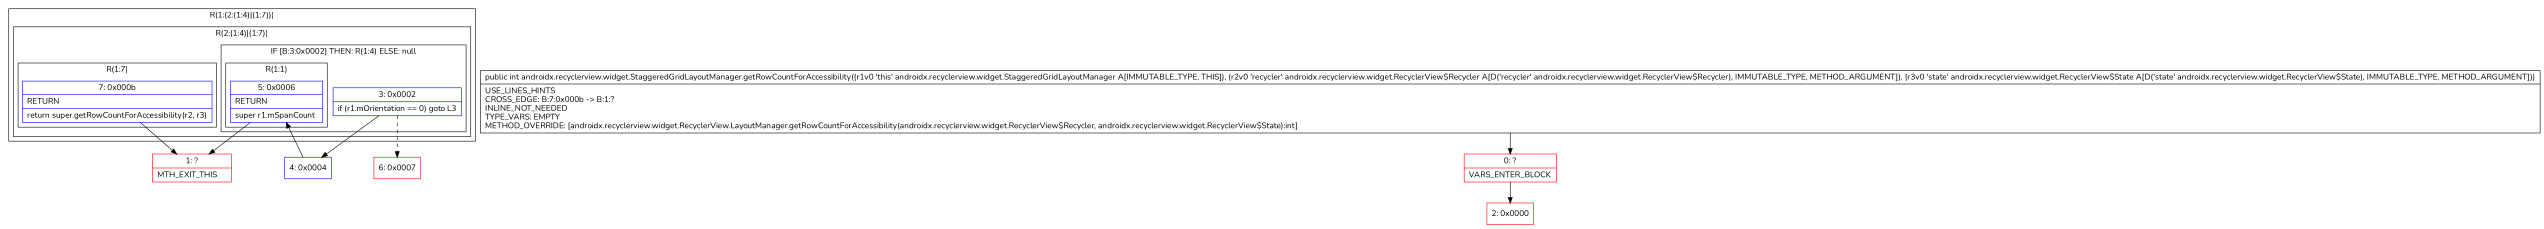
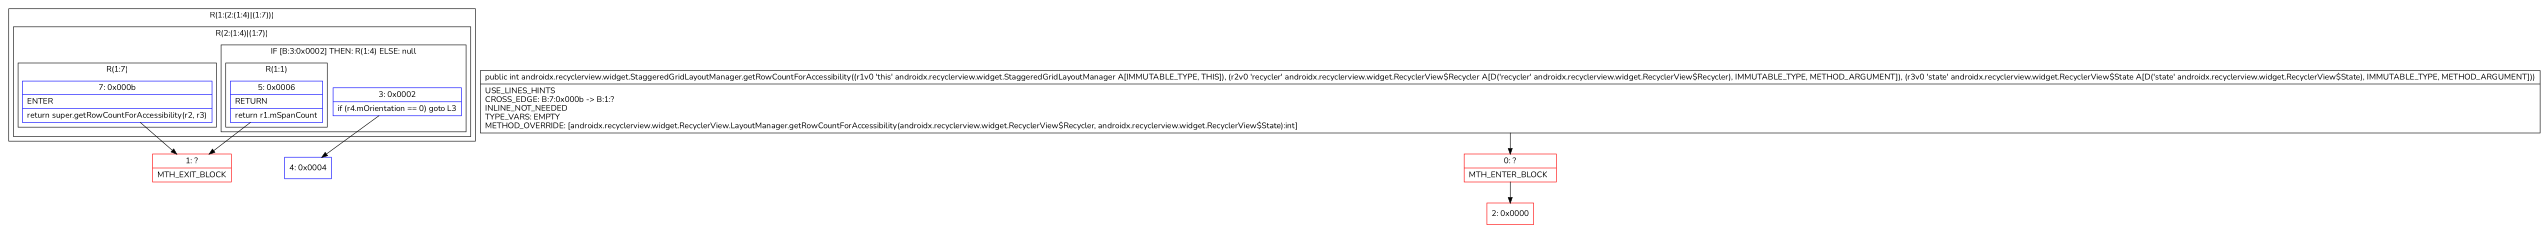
  digraph {
    fontname=Nunito
    node [color=blue fontname=Nunito shape=record]
    edge [fontname=Nunito]
-   n1 [label="{5\:\ 0x0006|RETURN\l|super r1.mSpanCount\l}"]
-   n2 [label="{3\:\ 0x0002|if (r1.mOrientation == 0) goto L3\l}"]
-   n3 [label="{7\:\ 0x000b|RETURN\l|return super.getRowCountForAccessibility(r2, r3)\l}"]
-   n4 [color=red label="{1\:\ ?|MTH_EXIT_THIS\l}"]
+   n1 [label="{5\:\ 0x0006|RETURN\l|return r1.mSpanCount\l}"]
+   n2 [label="{3\:\ 0x0002|if (r4.mOrientation == 0) goto L3\l}"]
+   n3 [label="{7\:\ 0x000b|ENTER\l|return super.getRowCountForAccessibility(r2, r3)\l}"]
+   n4 [color=red label="{1\:\ ?|MTH_EXIT_BLOCK\l}"]
    n5 [label="{4\:\ 0x0004}"]
-   n6 [color=red label="{6\:\ 0x0007}"]
-   n7 [color=red label="{0\:\ ?|VARS_ENTER_BLOCK\l}"]
+   n7 [color=red label="{0\:\ ?|MTH_ENTER_BLOCK\l}"]
    n8 [color=red label="{2\:\ 0x0000}"]
    n9 [label="{public int androidx.recyclerview.widget.StaggeredGridLayoutManager.getRowCountForAccessibility((r1v0 'this' androidx.recyclerview.widget.StaggeredGridLayoutManager A[IMMUTABLE_TYPE, THIS]), (r2v0 'recycler' androidx.recyclerview.widget.RecyclerView$Recycler A[D('recycler' androidx.recyclerview.widget.RecyclerView$Recycler), IMMUTABLE_TYPE, METHOD_ARGUMENT]), (r3v0 'state' androidx.recyclerview.widget.RecyclerView$State A[D('state' androidx.recyclerview.widget.RecyclerView$State), IMMUTABLE_TYPE, METHOD_ARGUMENT]))  | USE_LINES_HINTS\lCROSS_EDGE: B:7:0x000b \-\> B:1:?\lINLINE_NOT_NEEDED\lTYPE_VARS: EMPTY\lMETHOD_OVERRIDE: [androidx.recyclerview.widget.RecyclerView.LayoutManager.getRowCountForAccessibility(androidx.recyclerview.widget.RecyclerView$Recycler, androidx.recyclerview.widget.RecyclerView$State):int]\l}" color=""]
    subgraph cluster_1 {
      label="R(1:(2:(1:4)|(1:7)))"
      subgraph cluster_2 {
        label="R(2:(1:4)|(1:7))"
        subgraph cluster_3 {
          label="IF [B:3:0x0002] THEN: R(1:4) ELSE: null"
          n2
          subgraph cluster_4 {
            label="R(1:1)"
            n1
          }
        }
        subgraph cluster_5 {
          label="R(1:7)"
          n3
        }
      }
    }
    n1 -> n4
    n2 -> n5
-   n2 -> n6 [style=dashed]
    n3 -> n4
-   n5 -> n1
    n7 -> n8
    n9 -> n7
  }
